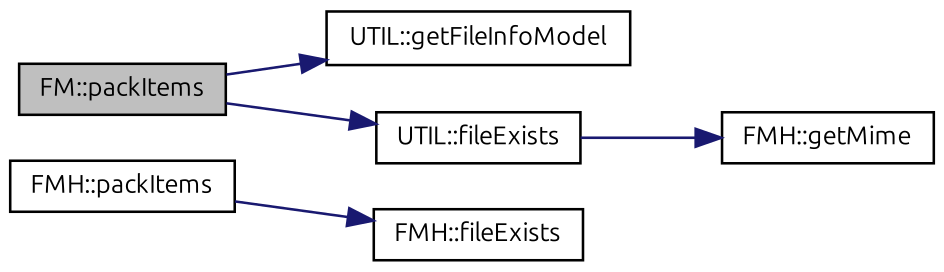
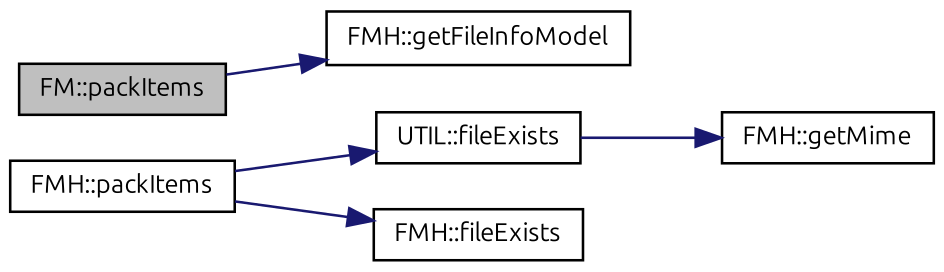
  digraph {
    fontname=Ubuntu
    rankdir=LR
    node [color=black fillcolor=white fontname=Ubuntu fontsize=10 shape=record style=filled]
    edge [color=midnightblue fontname=Ubuntu fontsize=10 labelfontname=Helvetica labelfontsize=10 style=solid]
    n1 [fillcolor=grey75 fontcolor=black height=0.2 label="FM::packItems" width=0.4]
    n2 [height=0.2 label="UTIL::fileExists" width=0.4]
-   n3 [height=0.2 label="UTIL::getFileInfoModel" width=0.4]
+   n3 [height=0.2 label="FMH::getFileInfoModel" width=0.4]
    n4 [height=0.2 label="FMH::getMime" width=0.4]
    n5 [height=0.2 label="FMH::packItems" width=0.4]
    n6 [height=0.2 label="FMH::fileExists" width=0.4]
-   n1 -> n2
+   n5 -> n2
    n1 -> n3
    n2 -> n4
    n5 -> n6
  }
